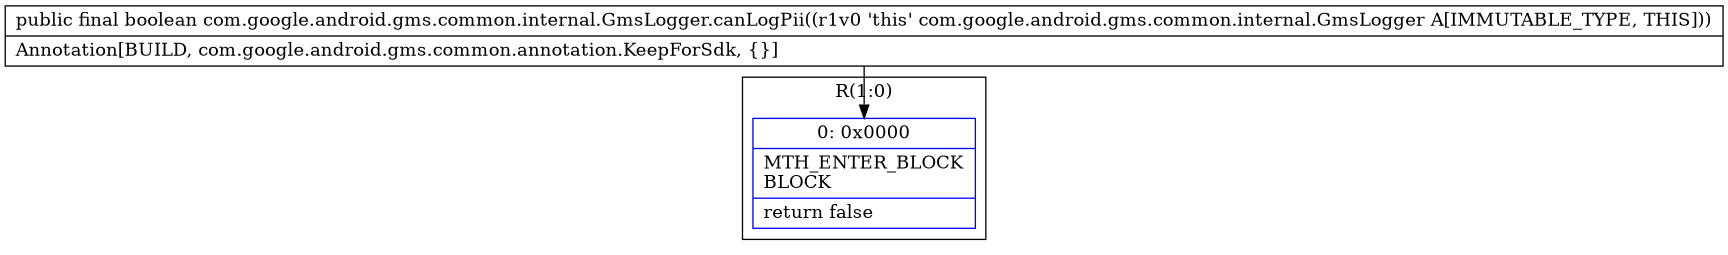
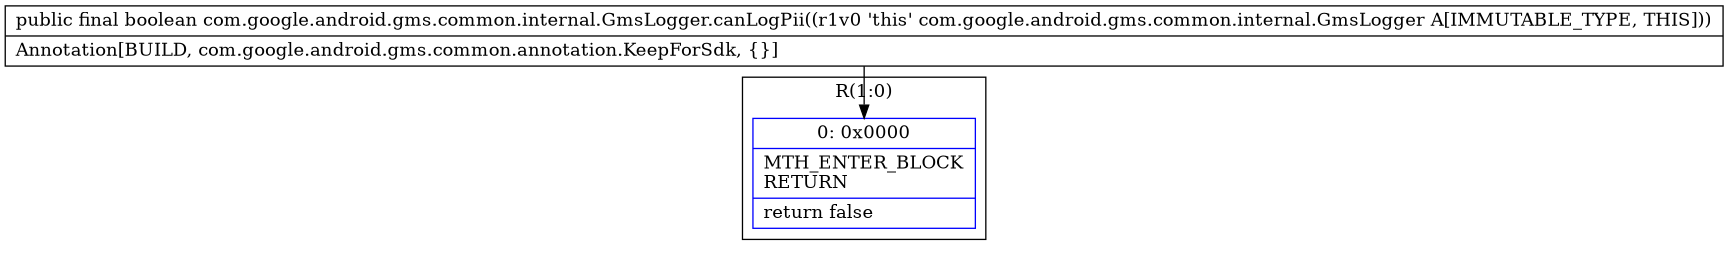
  digraph {
    node [shape=record]
-   n1 [color=blue label="{0\:\ 0x0000|MTH_ENTER_BLOCK\lBLOCK\l|return false\l}"]
+   n1 [color=blue label="{0\:\ 0x0000|MTH_ENTER_BLOCK\lRETURN\l|return false\l}"]
    n2 [label="{public final boolean com.google.android.gms.common.internal.GmsLogger.canLogPii((r1v0 'this' com.google.android.gms.common.internal.GmsLogger A[IMMUTABLE_TYPE, THIS]))  | Annotation[BUILD, com.google.android.gms.common.annotation.KeepForSdk, \{\}]\l}"]
    subgraph cluster_1 {
      label="R(1:0)"
      n1
    }
    n2 -> n1
  }
